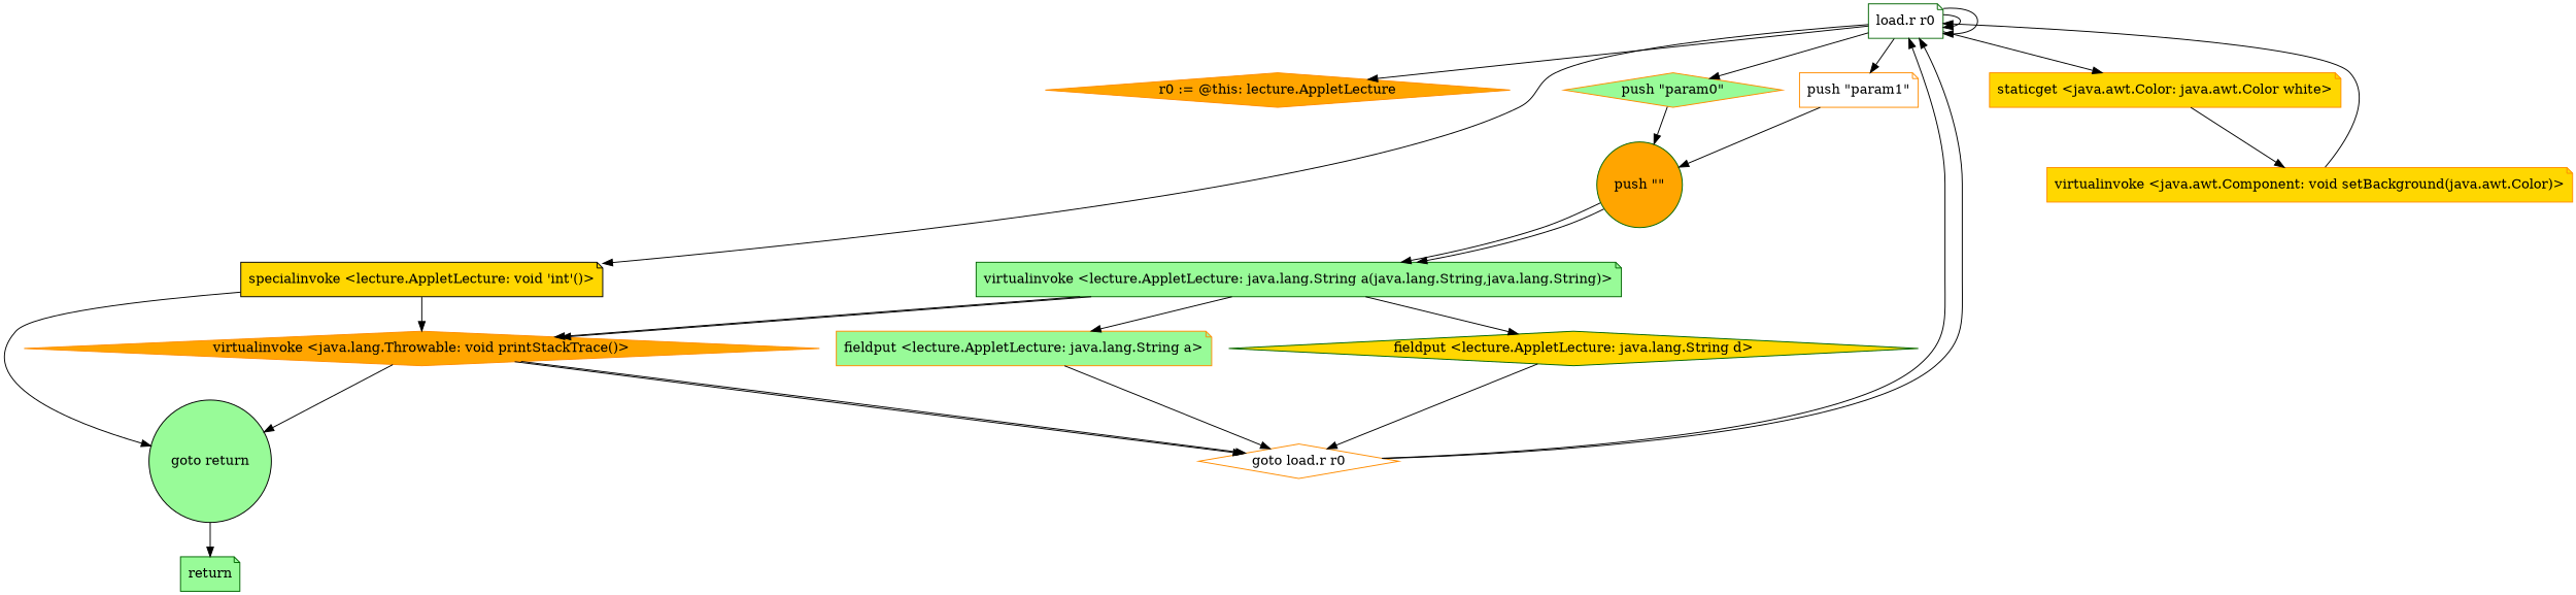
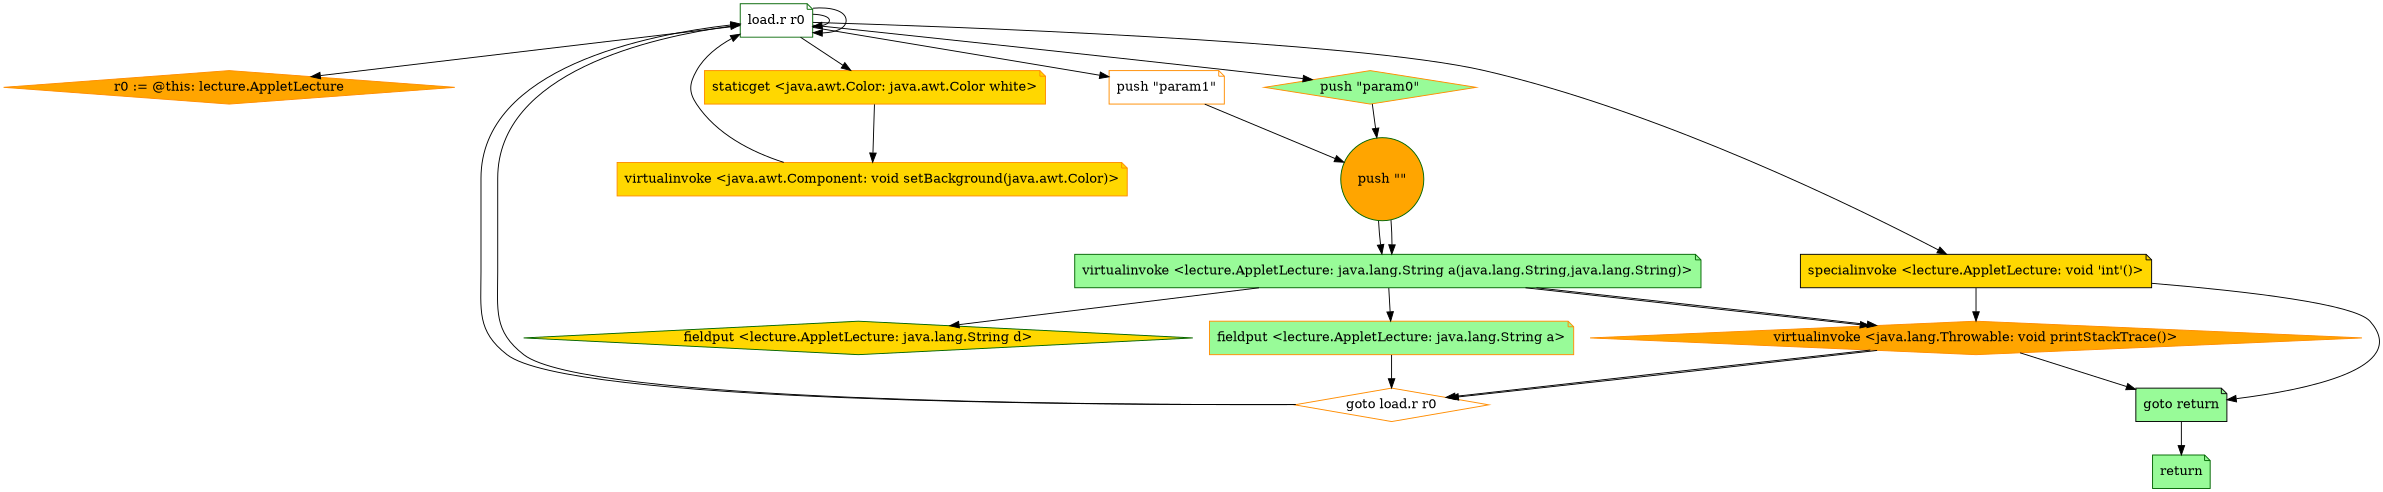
  digraph {
    node [color=darkorange fillcolor=palegreen shape=note style=filled]
    "r0 := @this: lecture.AppletLecture" [fillcolor=orange shape=diamond]
    "load.r r0" [color=darkgreen fillcolor=white]
    "push \"param0\"" [shape=diamond]
    "push \"param1\"" [fillcolor=white]
    "staticget <java.awt.Color: java.awt.Color white>" [fillcolor=gold]
    "specialinvoke <lecture.AppletLecture: void 'int'()>" [color=black fillcolor=gold]
    "push \"\"" [color=darkgreen fillcolor=orange shape=circle]
    "virtualinvoke <java.awt.Component: void setBackground(java.awt.Color)>" [fillcolor=gold]
    "virtualinvoke <java.lang.Throwable: void printStackTrace()>" [fillcolor=orange shape=diamond]
-   "goto return" [color=black shape=circle]
+   "goto return" [color=black]
    "virtualinvoke <lecture.AppletLecture: java.lang.String a(java.lang.String,java.lang.String)>" [color=darkgreen]
    "fieldput <lecture.AppletLecture: java.lang.String a>"
    "fieldput <lecture.AppletLecture: java.lang.String d>" [color=darkgreen fillcolor=gold shape=diamond]
    "goto load.r r0" [fillcolor=white shape=diamond]
    return [color=darkgreen]
    "load.r r0" -> "r0 := @this: lecture.AppletLecture"
    "load.r r0" -> "load.r r0"
    "load.r r0" -> "load.r r0"
    "load.r r0" -> "push \"param0\""
    "load.r r0" -> "push \"param1\""
    "load.r r0" -> "staticget <java.awt.Color: java.awt.Color white>"
    "load.r r0" -> "specialinvoke <lecture.AppletLecture: void 'int'()>"
    "push \"param0\"" -> "push \"\""
    "push \"param1\"" -> "push \"\""
    "staticget <java.awt.Color: java.awt.Color white>" -> "virtualinvoke <java.awt.Component: void setBackground(java.awt.Color)>"
    "specialinvoke <lecture.AppletLecture: void 'int'()>" -> "virtualinvoke <java.lang.Throwable: void printStackTrace()>"
    "specialinvoke <lecture.AppletLecture: void 'int'()>" -> "goto return"
    "push \"\"" -> "virtualinvoke <lecture.AppletLecture: java.lang.String a(java.lang.String,java.lang.String)>"
    "push \"\"" -> "virtualinvoke <lecture.AppletLecture: java.lang.String a(java.lang.String,java.lang.String)>"
    "virtualinvoke <java.awt.Component: void setBackground(java.awt.Color)>" -> "load.r r0"
    "virtualinvoke <java.lang.Throwable: void printStackTrace()>" -> "goto return"
    "virtualinvoke <java.lang.Throwable: void printStackTrace()>" -> "goto load.r r0"
    "virtualinvoke <java.lang.Throwable: void printStackTrace()>" -> "goto load.r r0"
    "goto return" -> return
    "virtualinvoke <lecture.AppletLecture: java.lang.String a(java.lang.String,java.lang.String)>" -> "virtualinvoke <java.lang.Throwable: void printStackTrace()>"
    "virtualinvoke <lecture.AppletLecture: java.lang.String a(java.lang.String,java.lang.String)>" -> "virtualinvoke <java.lang.Throwable: void printStackTrace()>"
    "virtualinvoke <lecture.AppletLecture: java.lang.String a(java.lang.String,java.lang.String)>" -> "fieldput <lecture.AppletLecture: java.lang.String a>"
    "virtualinvoke <lecture.AppletLecture: java.lang.String a(java.lang.String,java.lang.String)>" -> "fieldput <lecture.AppletLecture: java.lang.String d>"
    "fieldput <lecture.AppletLecture: java.lang.String a>" -> "goto load.r r0"
-   "fieldput <lecture.AppletLecture: java.lang.String d>" -> "goto load.r r0"
    "goto load.r r0" -> "load.r r0"
    "goto load.r r0" -> "load.r r0"
  }
